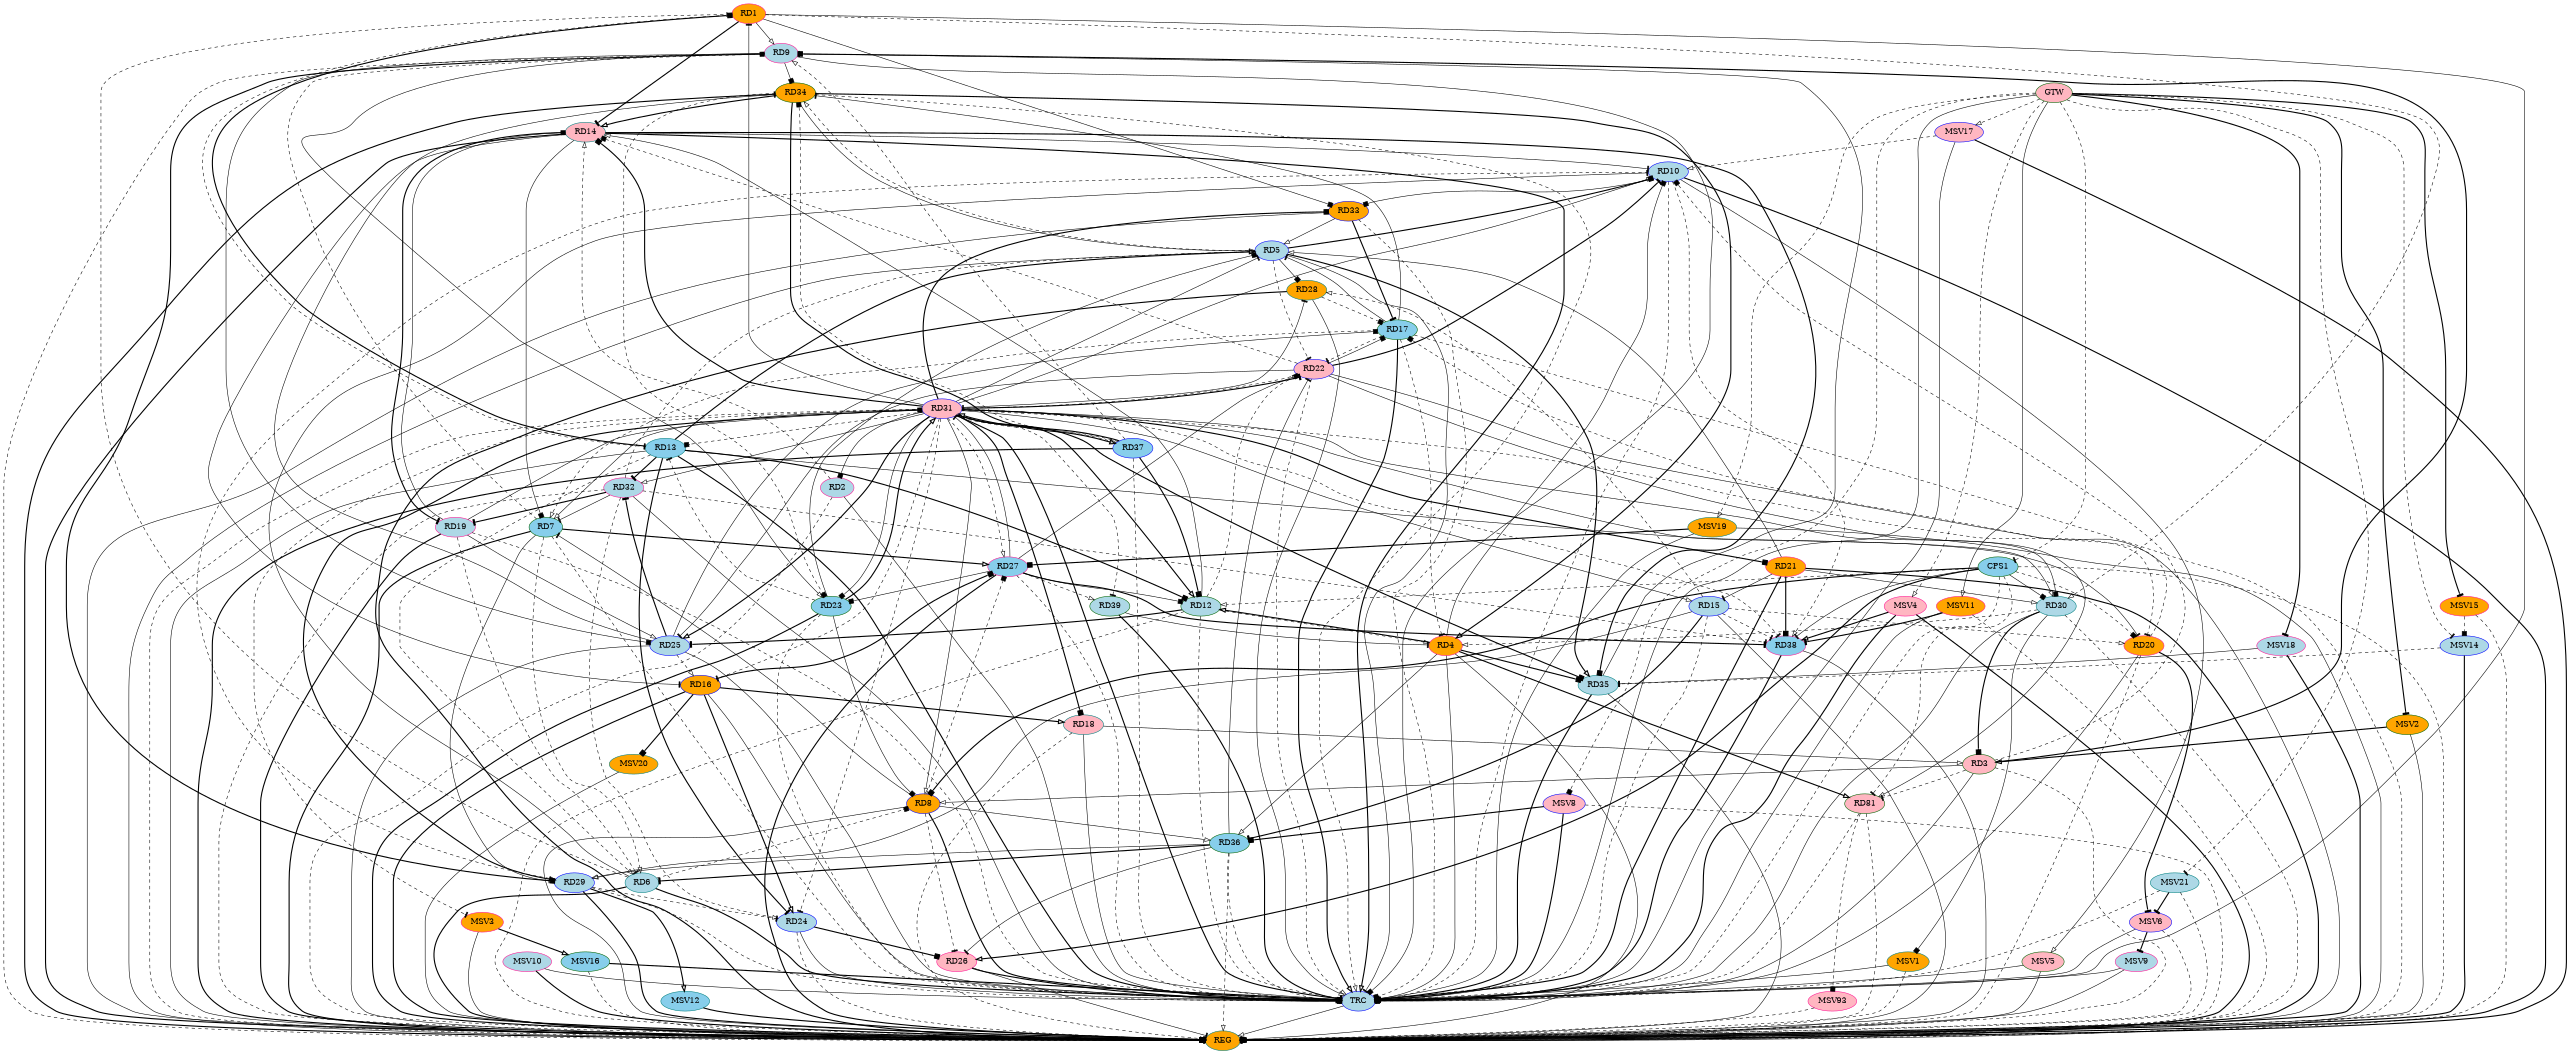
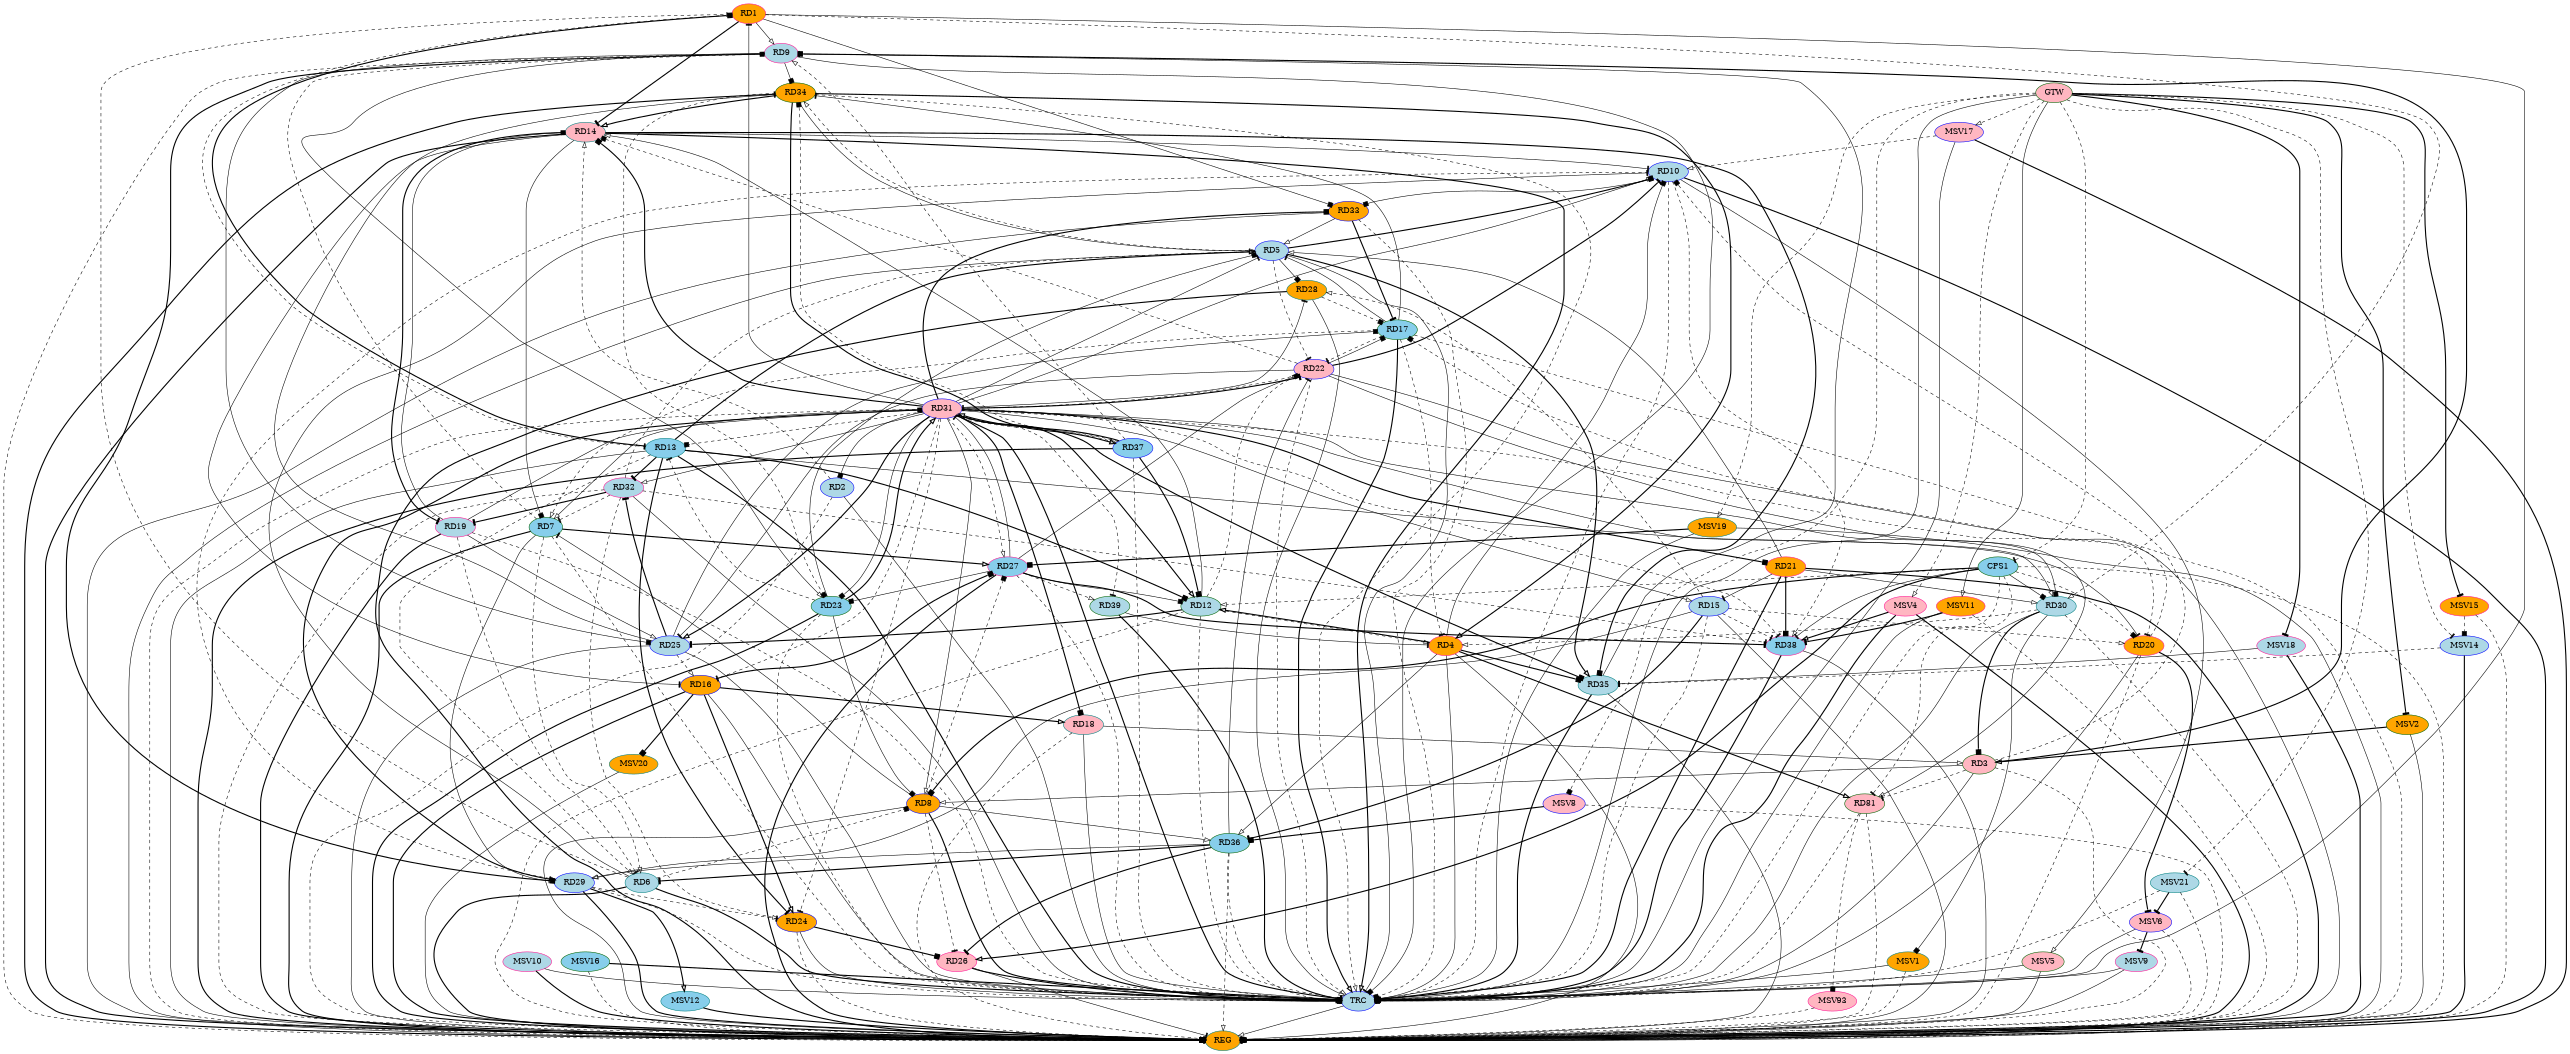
  strict digraph {
    node [color=deeppink fillcolor=lightblue style=filled]
    edge [arrowhead=onormal style=solid]
    n1 [fillcolor=orange label=RD1]
    n2 [label=RD9]
    n3 [color=teal fillcolor=skyblue label=RD13]
    n4 [color=teal fillcolor=lightpink label=RD14]
    n5 [color=teal label=RD30]
    n6 [color=blue fillcolor=orange label=RD33]
    n7 [color=blue label=TRC]
    n8 [color=teal fillcolor=orange label=REG]
    n9 [color=darkgreen fillcolor=orange label=RD34]
    n10 [color=blue label=RD29]
    n11 [color=darkgreen fillcolor=skyblue label=RD23]
    n12 [color=blue label=RD25]
    n13 [color=darkgreen label=RD12]
    n14 [color=blue label=RD5]
    n15 [color=teal label=RD6]
    n16 [fillcolor=orange label=RD20]
-   n17 [color=blue label=RD24]
+   n17 [color=blue fillcolor=orange label=RD24]
    n18 [label=RD32]
    n19 [color=blue label=RD10]
    n20 [color=teal label=RD35]
    n21 [color=darkgreen fillcolor=skyblue label=RD7]
    n22 [color=blue fillcolor=orange label=RD16]
    n23 [label=RD19]
    n24 [color=darkgreen fillcolor=lightpink label=RD3]
    n25 [fillcolor=orange label=RD4]
    n26 [color=teal fillcolor=orange label=MSV1]
    n27 [color=darkgreen fillcolor=skyblue label=RD17]
-   n28 [label=RD2]
+   n28 [color=blue label=RD2]
    n29 [color=blue fillcolor=orange label=RD8]
    n30 [color=darkgreen fillcolor=lightpink label=RD81]
    n31 [color=darkgreen fillcolor=skyblue label=RD36]
    n32 [fillcolor=skyblue label=RD27]
    n33 [fillcolor=lightpink label=RD26]
    n34 [fillcolor=skyblue label=RD38]
    n35 [color=darkgreen fillcolor=lightpink label=MSV5]
    n36 [fillcolor=lightpink label=MSV93]
    n37 [color=blue fillcolor=lightpink label=RD22]
    n38 [color=teal fillcolor=orange label=RD28]
    n39 [color=blue fillcolor=lightpink label=RD31]
    n40 [color=blue fillcolor=skyblue label=RD37]
    n41 [color=darkgreen label=RD39]
    n42 [color=teal fillcolor=skyblue label=MSV12]
    n43 [color=blue fillcolor=lightpink label=MSV6]
    n44 [color=teal fillcolor=lightpink label=RD18]
    n45 [color=teal fillcolor=orange label=MSV20]
    n46 [color=blue label=RD15]
    n47 [fillcolor=orange label=RD21]
-   n48 [fillcolor=orange label=MSV3]
    n49 [label=MSV9]
    n50 [label=MSV10]
    n51 [color=darkgreen fillcolor=skyblue label=MSV16]
    n52 [color=darkgreen fillcolor=skyblue label=CPS1]
    n53 [color=darkgreen fillcolor=lightpink label=GTW]
    n54 [color=darkgreen fillcolor=orange label=MSV2]
    n55 [fillcolor=lightpink label=MSV4]
    n56 [color=blue fillcolor=lightpink label=MSV8]
    n57 [fillcolor=orange label=MSV11]
    n58 [color=blue label=MSV14]
    n59 [fillcolor=orange label=MSV15]
    n60 [color=blue fillcolor=lightpink label=MSV17]
    n61 [label=MSV18]
    n62 [color=teal fillcolor=orange label=MSV19]
    n63 [color=teal label=MSV21]
    n1 -> n2
    n1 -> n3 [arrowhead=tee style=dashed]
    n1 -> n4 [arrowhead=tee style=bold]
    n1 -> n5 [style=dashed]
    n1 -> n6 [arrowhead=box]
    n1 -> n7 [arrowhead=box]
    n2 -> n7 [arrowhead=box]
    n2 -> n8 [arrowhead=tee style=dashed]
    n2 -> n9 [arrowhead=box]
    n2 -> n10 [arrowhead=box style=bold]
    n2 -> n11
    n2 -> n12 [arrowhead=box]
    n3 -> n1 [arrowhead=box style=bold]
    n3 -> n7 [style=bold]
    n3 -> n8 [arrowhead=tee]
    n3 -> n13 [arrowhead=box style=bold]
    n3 -> n14 [style=bold]
    n3 -> n15 [style=dashed]
    n3 -> n16 [arrowhead=tee]
    n3 -> n17 [arrowhead=tee style=bold]
    n3 -> n18 [arrowhead=tee style=bold]
    n4 -> n7 [style=bold]
    n4 -> n8 [arrowhead=box style=bold]
    n4 -> n19 [arrowhead=tee]
    n4 -> n20 [arrowhead=box style=bold]
    n4 -> n21 [arrowhead=box]
    n4 -> n22 [arrowhead=tee]
    n4 -> n23 [arrowhead=tee style=bold]
    n5 -> n7
    n5 -> n8 [style=dashed]
    n5 -> n24 [arrowhead=box style=bold]
    n5 -> n25 [style=dashed]
    n5 -> n26 [arrowhead=box]
    n6 -> n7 [arrowhead=box style=dashed]
    n6 -> n8 [arrowhead=box]
    n6 -> n14
    n6 -> n27 [arrowhead=tee style=bold]
    n7 -> n8
    n9 -> n4 [style=bold]
    n9 -> n7 [style=dashed]
    n9 -> n8 [style=bold]
    n9 -> n11 [arrowhead=box style=dashed]
    n9 -> n14
    n9 -> n25 [style=bold]
    n9 -> n40 [style=bold]
    n10 -> n7 [arrowhead=box style=dashed]
    n10 -> n8 [style=bold]
    n10 -> n17 [arrowhead=tee style=dashed]
    n10 -> n42 [style=bold]
    n11 -> n3 [arrowhead=tee style=dashed]
    n11 -> n7 [arrowhead=box style=dashed]
    n11 -> n8 [arrowhead=box style=bold]
    n11 -> n14 [arrowhead=box]
    n11 -> n29 [arrowhead=box]
    n11 -> n39 [style=bold]
    n12 -> n7 [arrowhead=tee]
    n12 -> n8 [arrowhead=box]
    n12 -> n9 [arrowhead=tee]
    n12 -> n18 [arrowhead=tee style=bold]
    n12 -> n22 [style=dashed]
    n12 -> n27 [arrowhead=box]
    n13 -> n4
    n13 -> n7 [arrowhead=tee style=dashed]
    n13 -> n8 [arrowhead=tee style=dashed]
    n13 -> n12 [arrowhead=tee style=bold]
    n13 -> n25 [style=dashed]
    n13 -> n37 [arrowhead=box style=dashed]
    n14 -> n7 [arrowhead=tee]
    n14 -> n8 [arrowhead=box]
    n14 -> n9 [style=dashed]
    n14 -> n19 [arrowhead=box style=bold]
    n14 -> n20 [style=bold]
    n14 -> n37 [arrowhead=tee style=dashed]
    n14 -> n38 [arrowhead=box]
    n15 -> n1 [style=dashed]
    n15 -> n7 [arrowhead=box style=bold]
    n15 -> n8 [arrowhead=tee style=bold]
    n15 -> n19 [arrowhead=tee]
    n15 -> n29 [arrowhead=box style=dashed]
    n16 -> n7 [arrowhead=box]
    n16 -> n8 [style=dashed]
    n16 -> n27 [arrowhead=box style=dashed]
    n16 -> n43 [arrowhead=tee style=bold]
    n17 -> n7 [arrowhead=tee]
    n17 -> n8 [style=dashed]
    n17 -> n33 [arrowhead=box style=bold]
    n18 -> n7 [arrowhead=tee]
    n18 -> n8 [arrowhead=tee style=dashed]
    n18 -> n14 [style=dashed]
    n18 -> n17 [style=dashed]
-   n18 -> n21 [arrowhead=tee]
+   n18 -> n21 [arrowhead=tee style=dashed]
    n18 -> n23 [arrowhead=tee style=bold]
    n18 -> n34 [arrowhead=tee style=dashed]
    n19 -> n6 [arrowhead=box]
    n19 -> n7 [style=dashed]
    n19 -> n8 [arrowhead=box style=bold]
    n19 -> n10 [style=dashed]
    n19 -> n34 [style=dashed]
    n19 -> n35
    n20 -> n2 [arrowhead=tee]
    n20 -> n7 [style=bold]
    n20 -> n8
    n21 -> n2 [arrowhead=box style=dashed]
    n21 -> n7 [style=dashed]
    n21 -> n8 [arrowhead=tee style=bold]
    n21 -> n10
    n21 -> n15 [style=dashed]
    n21 -> n32 [style=bold]
    n22 -> n7 [arrowhead=box]
    n22 -> n8 [arrowhead=box style=bold]
    n22 -> n17 [style=bold]
    n22 -> n32 [arrowhead=box style=bold]
    n22 -> n44 [style=bold]
    n22 -> n45 [arrowhead=box style=bold]
    n23 -> n4 [arrowhead=box]
    n23 -> n7 [arrowhead=tee style=dashed]
    n23 -> n8 [style=bold]
    n23 -> n12
    n23 -> n15 [arrowhead=tee style=dashed]
    n23 -> n39 [arrowhead=box]
    n24 -> n2 [arrowhead=box style=bold]
    n24 -> n7 [arrowhead=box]
    n24 -> n8 [style=dashed]
    n24 -> n19 [arrowhead=box style=dashed]
    n24 -> n29
    n24 -> n30 [arrowhead=tee style=dashed]
    n25 -> n7 [arrowhead=tee]
    n25 -> n8 [arrowhead=tee]
    n25 -> n13 [style=bold]
    n25 -> n19 [arrowhead=box]
    n25 -> n20 [arrowhead=box style=bold]
    n25 -> n30 [style=bold]
    n25 -> n31
    n26 -> n7
    n26 -> n8 [arrowhead=box style=dashed]
    n27 -> n7 [style=bold]
    n27 -> n8 [arrowhead=tee style=dashed]
    n27 -> n9 [arrowhead=tee]
    n27 -> n14 [arrowhead=tee]
    n27 -> n21 [style=dashed]
    n27 -> n25 [arrowhead=tee style=dashed]
    n27 -> n37 [arrowhead=tee style=dashed]
    n28 -> n4 [style=dashed]
    n28 -> n7 [arrowhead=box]
    n28 -> n8 [arrowhead=tee style=dashed]
    n29 -> n7 [arrowhead=box style=bold]
    n29 -> n8
    n29 -> n21 [arrowhead=tee]
    n29 -> n31
    n29 -> n32 [arrowhead=box style=dashed]
    n29 -> n33 [arrowhead=tee style=dashed]
    n30 -> n7 [arrowhead=box style=dashed]
    n30 -> n8 [arrowhead=box style=dashed]
    n30 -> n36 [arrowhead=box style=dashed]
    n31 -> n7 [arrowhead=box style=dashed]
    n31 -> n8 [style=dashed]
    n31 -> n10
    n31 -> n15 [arrowhead=tee style=bold]
-   n31 -> n33 [arrowhead=tee]
+   n31 -> n33 [arrowhead=tee style=bold]
    n31 -> n37 [arrowhead=tee]
    n32 -> n7 [arrowhead=box style=dashed]
    n32 -> n8 [style=bold]
    n32 -> n11 [arrowhead=box]
    n32 -> n13 [arrowhead=box]
    n32 -> n34 [arrowhead=tee style=bold]
    n32 -> n37
    n32 -> n39 [arrowhead=tee]
    n32 -> n41 [style=dashed]
    n33 -> n7 [arrowhead=box style=bold]
    n33 -> n8 [arrowhead=tee]
    n34 -> n7 [arrowhead=box style=bold]
    n34 -> n8 [arrowhead=box]
    n35 -> n7 [arrowhead=tee]
    n35 -> n8
    n36 -> n8 [arrowhead=tee style=dashed]
    n37 -> n4 [arrowhead=box style=dashed]
    n37 -> n5 [arrowhead=box]
    n37 -> n7 [style=dashed]
    n37 -> n8 [arrowhead=tee]
    n37 -> n12 [arrowhead=tee]
    n37 -> n19 [arrowhead=tee style=bold]
    n37 -> n27 [arrowhead=box]
    n37 -> n39 [arrowhead=tee style=dashed]
    n38 -> n7
    n38 -> n8 [style=bold]
    n38 -> n27 [arrowhead=box style=dashed]
    n39 -> n1 [arrowhead=tee]
    n39 -> n3 [arrowhead=box style=dashed]
    n39 -> n4 [arrowhead=box style=bold]
    n39 -> n5
    n39 -> n6 [arrowhead=box style=bold]
    n39 -> n7 [arrowhead=tee style=bold]
    n39 -> n8 [style=dashed]
    n39 -> n10 [style=bold]
    n39 -> n11 [arrowhead=box]
    n39 -> n12 [style=bold]
    n39 -> n13 [style=bold]
    n39 -> n14 [arrowhead=tee]
    n39 -> n16 [arrowhead=tee style=dashed]
    n39 -> n17 [arrowhead=tee style=dashed]
    n39 -> n18
    n39 -> n19
    n39 -> n20 [arrowhead=box style=bold]
    n39 -> n21
    n39 -> n22 [arrowhead=tee style=dashed]
    n39 -> n28 [arrowhead=box]
    n39 -> n29
    n39 -> n30
    n39 -> n32 [style=dashed]
    n39 -> n34 [arrowhead=tee style=dashed]
    n39 -> n37 [arrowhead=tee style=bold]
    n39 -> n38 [arrowhead=tee]
    n39 -> n40 [style=dashed]
    n39 -> n41 [arrowhead=tee style=dashed]
    n39 -> n44 [arrowhead=box style=bold]
    n39 -> n46
    n39 -> n47 [arrowhead=box style=bold]
-   n39 -> n48 [arrowhead=tee style=dashed]
    n40 -> n2 [style=dashed]
    n40 -> n7 [style=dashed]
    n40 -> n8 [arrowhead=box style=bold]
    n40 -> n9 [arrowhead=box style=dashed]
    n40 -> n13 [arrowhead=box style=bold]
    n40 -> n39 [style=bold]
    n41 -> n7 [arrowhead=tee style=bold]
    n41 -> n25 [arrowhead=tee]
    n42 -> n8 [arrowhead=tee style=bold]
    n43 -> n7
    n43 -> n8 [style=dashed]
    n43 -> n49 [arrowhead=tee style=bold]
    n44 -> n7 [arrowhead=tee]
    n44 -> n8 [style=dashed]
    n44 -> n24
    n45 -> n8 [arrowhead=box]
    n46 -> n7 [arrowhead=box style=dashed]
    n46 -> n8 [arrowhead=tee]
    n46 -> n10
    n46 -> n16 [style=dashed]
    n46 -> n31 [arrowhead=tee style=bold]
    n46 -> n34 [arrowhead=tee style=dashed]
    n46 -> n38 [style=dashed]
    n47 -> n5
    n47 -> n7 [arrowhead=box style=bold]
    n47 -> n8 [arrowhead=tee style=bold]
    n47 -> n14
    n47 -> n34 [arrowhead=box style=bold]
    n47 -> n46 [arrowhead=tee]
-   n48 -> n8 [arrowhead=tee]
-   n48 -> n51 [style=bold]
    n49 -> n7 [arrowhead=box]
    n49 -> n8
    n50 -> n7 [arrowhead=tee]
    n50 -> n8 [style=bold]
    n51 -> n7 [arrowhead=box style=bold]
    n51 -> n8 [style=dashed]
    n52 -> n5 [arrowhead=box]
    n52 -> n7 [arrowhead=box style=dashed]
    n52 -> n8 [style=dashed]
    n52 -> n13 [style=dashed]
    n52 -> n16 [arrowhead=box style=dashed]
    n52 -> n29 [arrowhead=box style=bold]
    n52 -> n30 [arrowhead=tee style=dashed]
    n52 -> n33 [style=bold]
    n52 -> n34 [arrowhead=tee]
    n53 -> n7
    n53 -> n52 [arrowhead=tee style=dashed]
    n53 -> n54 [arrowhead=tee style=bold]
    n53 -> n55 [style=dashed]
    n53 -> n56 [arrowhead=box style=dashed]
    n53 -> n57
    n53 -> n58 [arrowhead=tee style=dashed]
    n53 -> n59 [arrowhead=tee style=bold]
    n53 -> n60 [style=dashed]
    n53 -> n61 [arrowhead=tee style=bold]
    n53 -> n62 [style=dashed]
    n53 -> n63 [arrowhead=tee style=dashed]
    n54 -> n8
    n54 -> n24 [style=bold]
    n55 -> n7 [arrowhead=box style=bold]
    n55 -> n8 [style=bold]
    n55 -> n34 [style=bold]
-   n56 -> n7 [arrowhead=box style=bold]
    n56 -> n8 [arrowhead=tee style=dashed]
    n56 -> n31 [arrowhead=box style=bold]
    n57 -> n7 [arrowhead=box]
    n57 -> n8 [style=dashed]
    n57 -> n34 [arrowhead=tee style=bold]
    n58 -> n8 [arrowhead=box style=bold]
    n58 -> n20 [arrowhead=tee style=dashed]
    n59 -> n8 [arrowhead=box style=dashed]
    n59 -> n58 [arrowhead=box style=dashed]
    n60 -> n7
    n60 -> n8 [arrowhead=tee style=bold]
    n60 -> n19 [style=dashed]
    n61 -> n8 [style=bold]
    n61 -> n20 [arrowhead=tee]
    n62 -> n7 [arrowhead=box]
    n62 -> n8 [arrowhead=tee]
    n62 -> n32 [arrowhead=box style=bold]
    n63 -> n7 [arrowhead=tee style=dashed]
    n63 -> n8 [style=dashed]
    n63 -> n43 [arrowhead=tee style=bold]
  }
